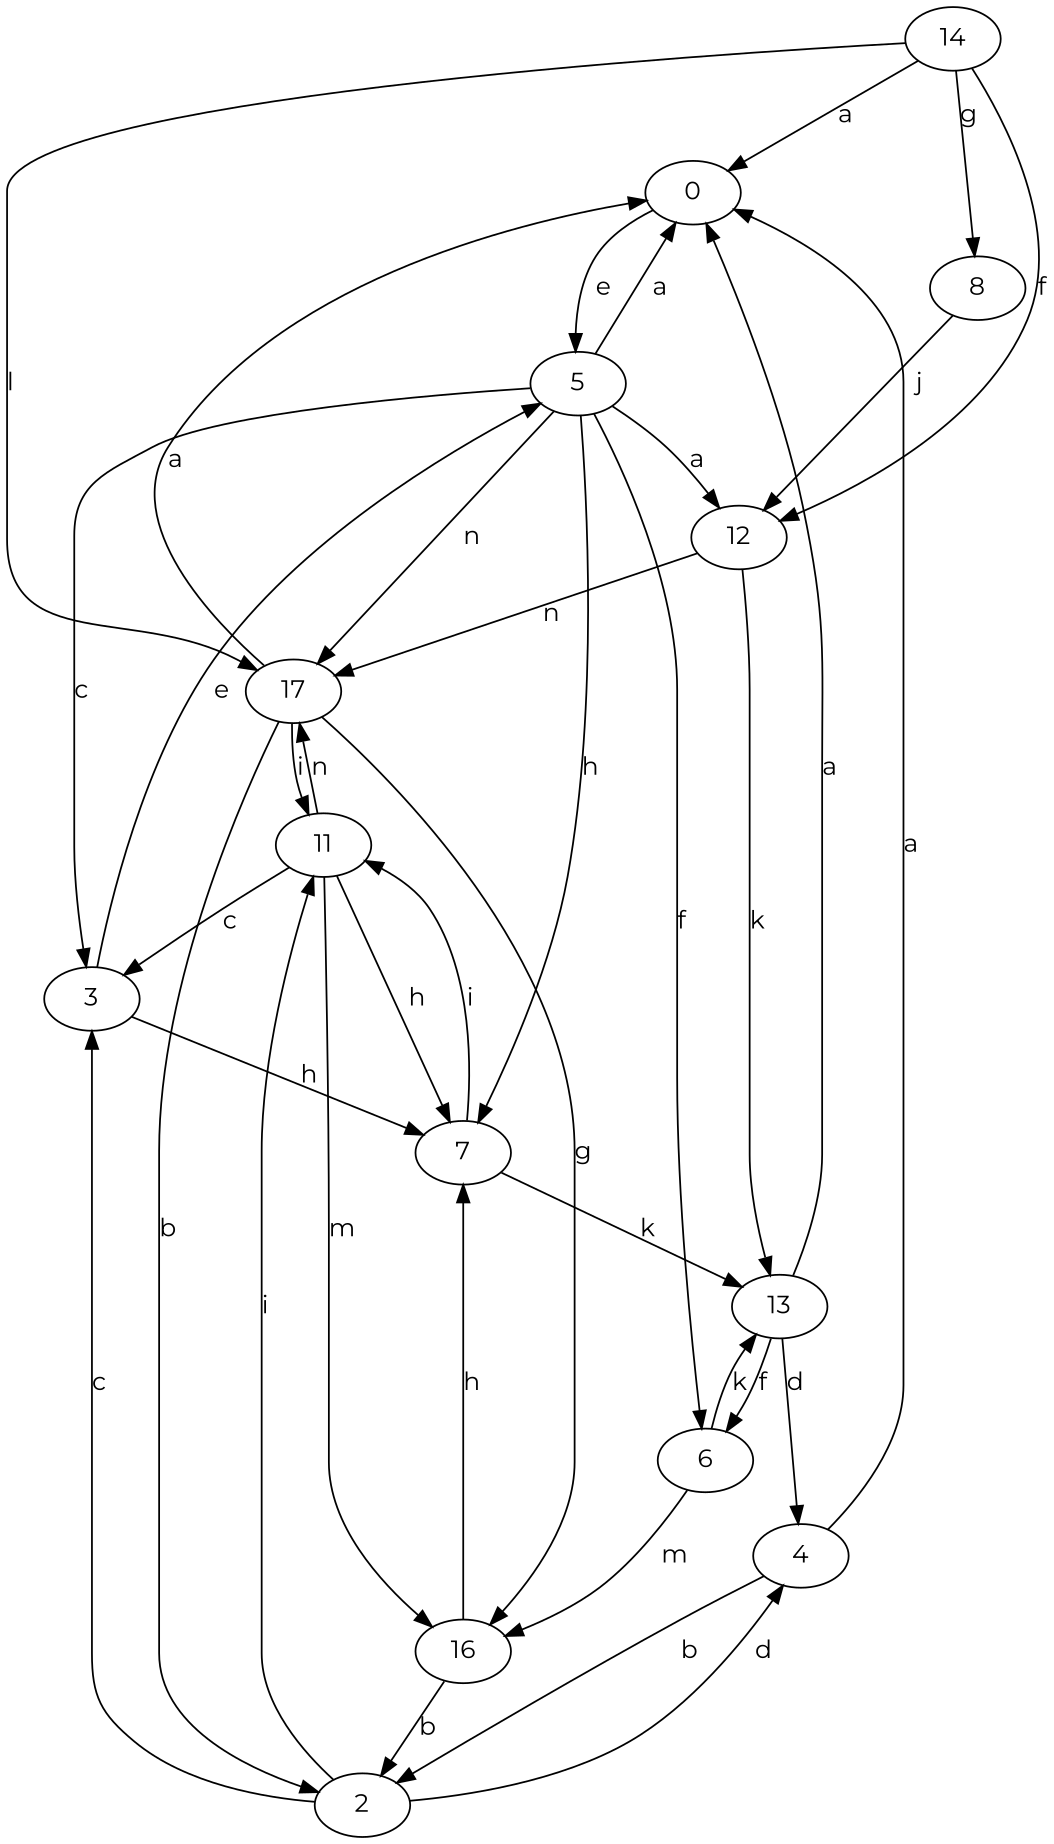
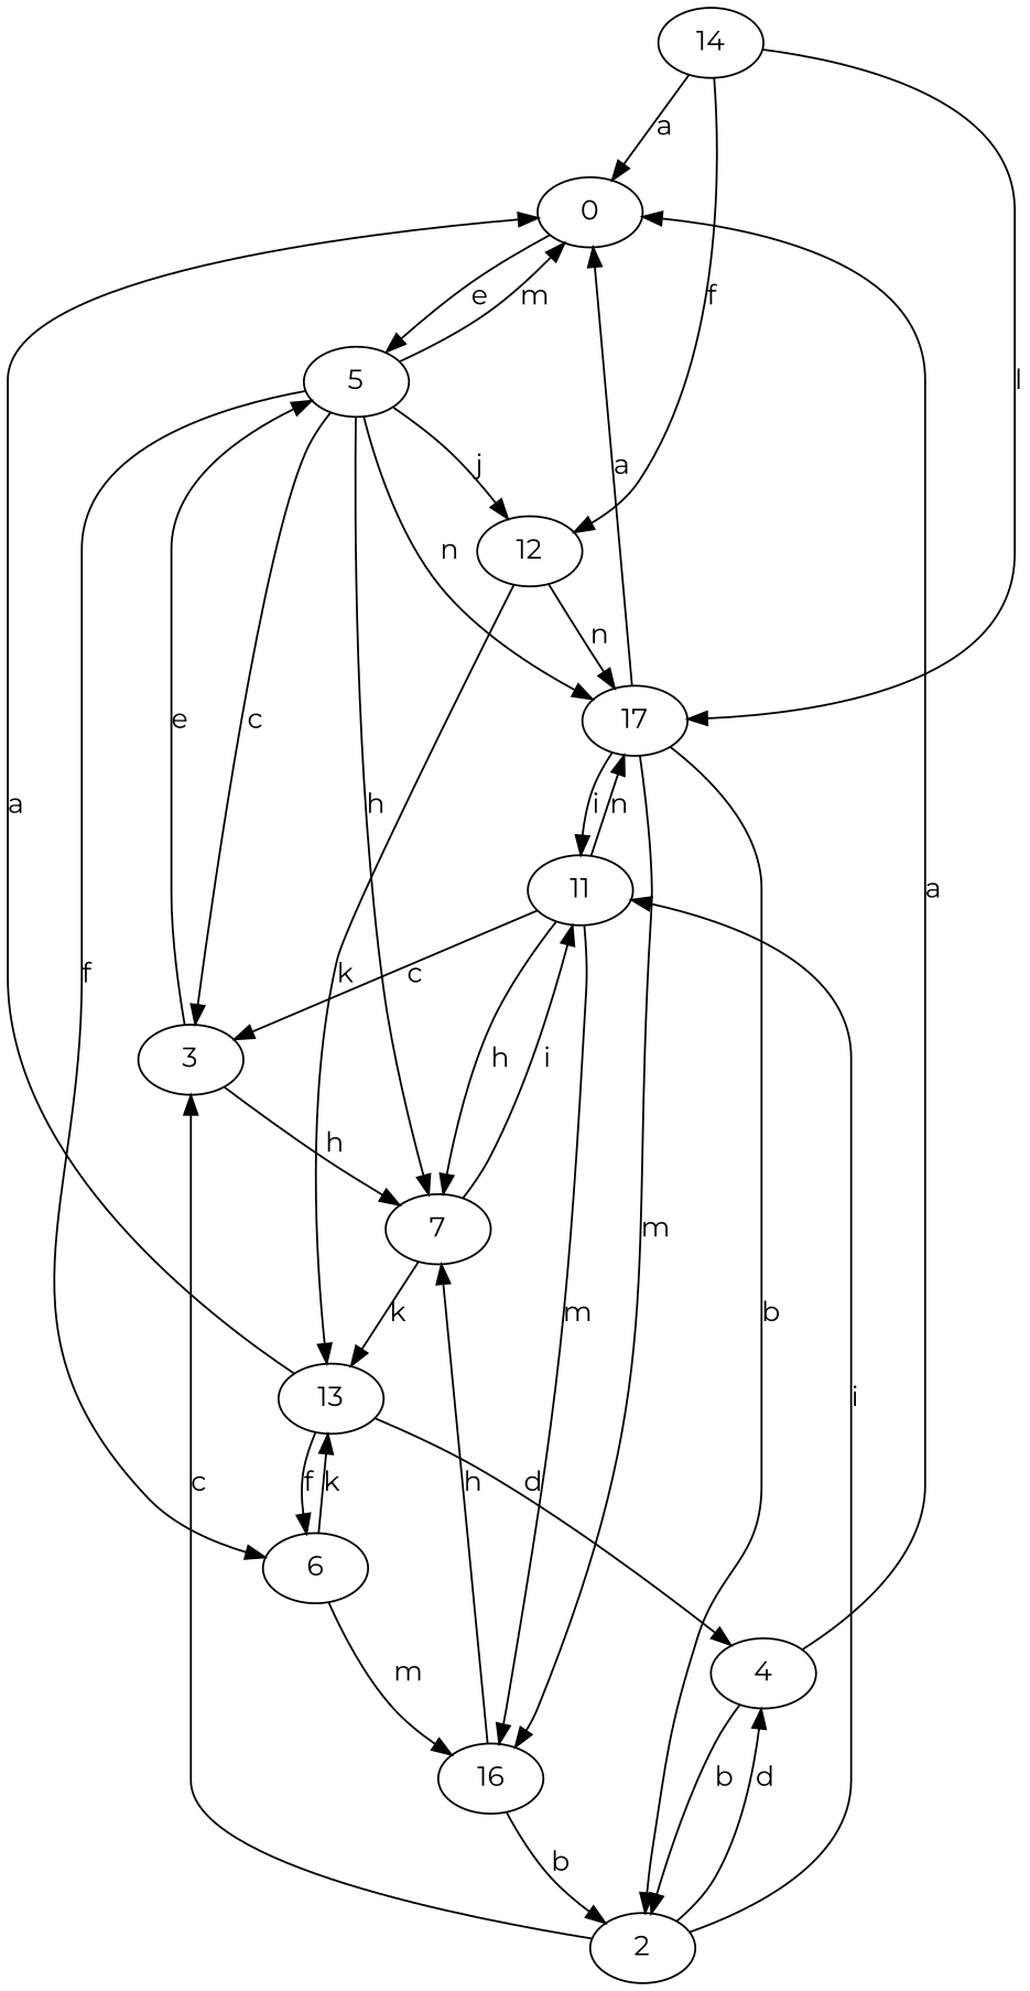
  strict digraph {
    fontname=Montserrat
    node [fontname=Montserrat]
    edge [fontname=Montserrat]
    0
    5
    6
    3
    n5 [label=7]
    12
    17
    13
    16
    2
    4
    11
-   8
    14
    0 -> 5 [label=e]
-   5 -> 0 [label=a]
+   5 -> 0 [label=m]
    5 -> 6 [label=f]
    5 -> 3 [label=c]
    5 -> n5 [label=h]
-   5 -> 12 [label=a]
+   5 -> 12 [label=j]
    5 -> 17 [label=n]
    6 -> 13 [label=k]
    6 -> 16 [label=m]
    3 -> 5 [label=e]
    3 -> n5 [label=h]
    n5 -> 13 [label=k]
    n5 -> 11 [label=i]
    12 -> 17 [label=n]
    12 -> 13 [label=k]
    17 -> 0 [label=a]
-   17 -> 16 [label=g]
+   17 -> 16 [label=m]
    17 -> 2 [label=b]
    17 -> 11 [label=i]
    13 -> 0 [label=a]
    13 -> 6 [label=f]
    13 -> 4 [label=d]
    16 -> n5 [label=h]
    16 -> 2 [label=b]
    2 -> 3 [label=c]
    2 -> 4 [label=d]
    2 -> 11 [label=i]
    4 -> 0 [label=a]
    4 -> 2 [label=b]
    11 -> 3 [label=c]
    11 -> n5 [label=h]
    11 -> 17 [label=n]
    11 -> 16 [label=m]
-   8 -> 12 [label=j]
    14 -> 0 [label=a]
    14 -> 12 [label=f]
    14 -> 17 [label=l]
-   14 -> 8 [label=g]
  }
